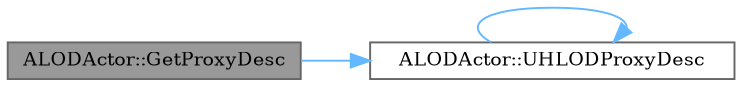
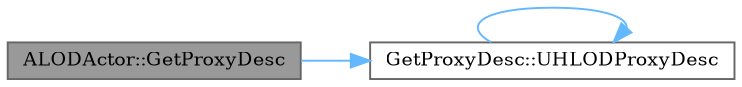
  digraph {
    rankdir=LR
    fontname="DejaVu Serif"
    node [fontname="DejaVu Serif" fontsize=10 shape=box style=filled]
    edge [color=steelblue1 fontname="DejaVu Serif" fontsize=10 labelfontname=Helvetica labelfontsize=10 style=solid]
    n1 [color=gray40 fillcolor=grey60 fontcolor=black height=0.2 label="ALODActor::GetProxyDesc" width=0.4]
-   n2 [color=grey40 fillcolor=white height=0.2 label="ALODActor::UHLODProxyDesc" width=0.4]
+   n2 [color=grey40 fillcolor=white height=0.2 label="GetProxyDesc::UHLODProxyDesc" width=0.4]
    n1 -> n2
    n2 -> n2
  }
